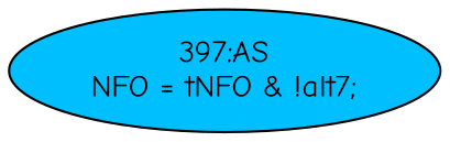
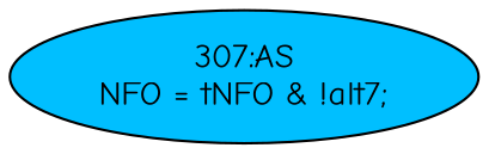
  strict digraph {
    fontname="Comic Neue"
-   n1 [ast="<pyverilog.vparser.ast.Assign object at 0x7f9359e9f3d0>" def_var="['NFO']" fillcolor=deepskyblue label="397:AS\nNFO = tNFO & !alt7;" statements="[]" style=filled typ=Assign use_var="['tNFO', 'alt7']" fontname="Comic Neue"]
+   n1 [ast="<pyverilog.vparser.ast.Assign object at 0x7f9359e9f3d0>" def_var="['NFO']" fillcolor=deepskyblue label="307:AS\nNFO = tNFO & !alt7;" statements="[]" style=filled typ=Assign use_var="['tNFO', 'alt7']" fontname="Comic Neue"]
  }
